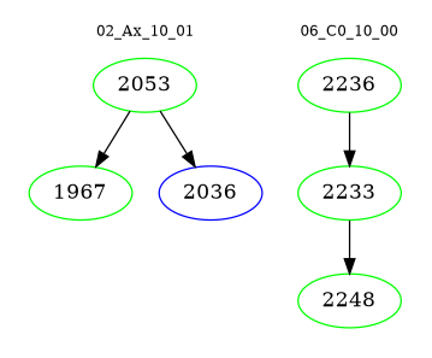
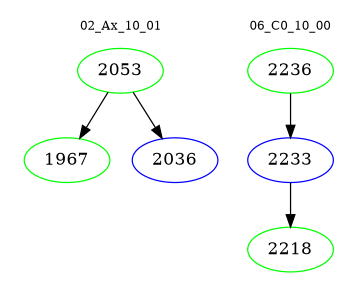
  digraph {
    node [color=green]
    edge [color=black]
    n1 [label=2053]
    n2 [label=1967]
    n3 [color=blue label=2036]
    n4 [label=2236]
-   n5 [label=2233]
-   n6 [label=2248]
+   n5 [color=blue label=2233]
+   n6 [label=2218]
    subgraph cluster_1 {
      color=white
      fontsize=10
      label="02_Ax_10_01"
      n1
      n2
      n3
    }
    subgraph cluster_2 {
      color=white
      fontsize=10
      label="06_C0_10_00"
      n4
      n5
      n6
    }
    n1 -> n2
    n1 -> n3
    n4 -> n5
    n5 -> n6
  }
